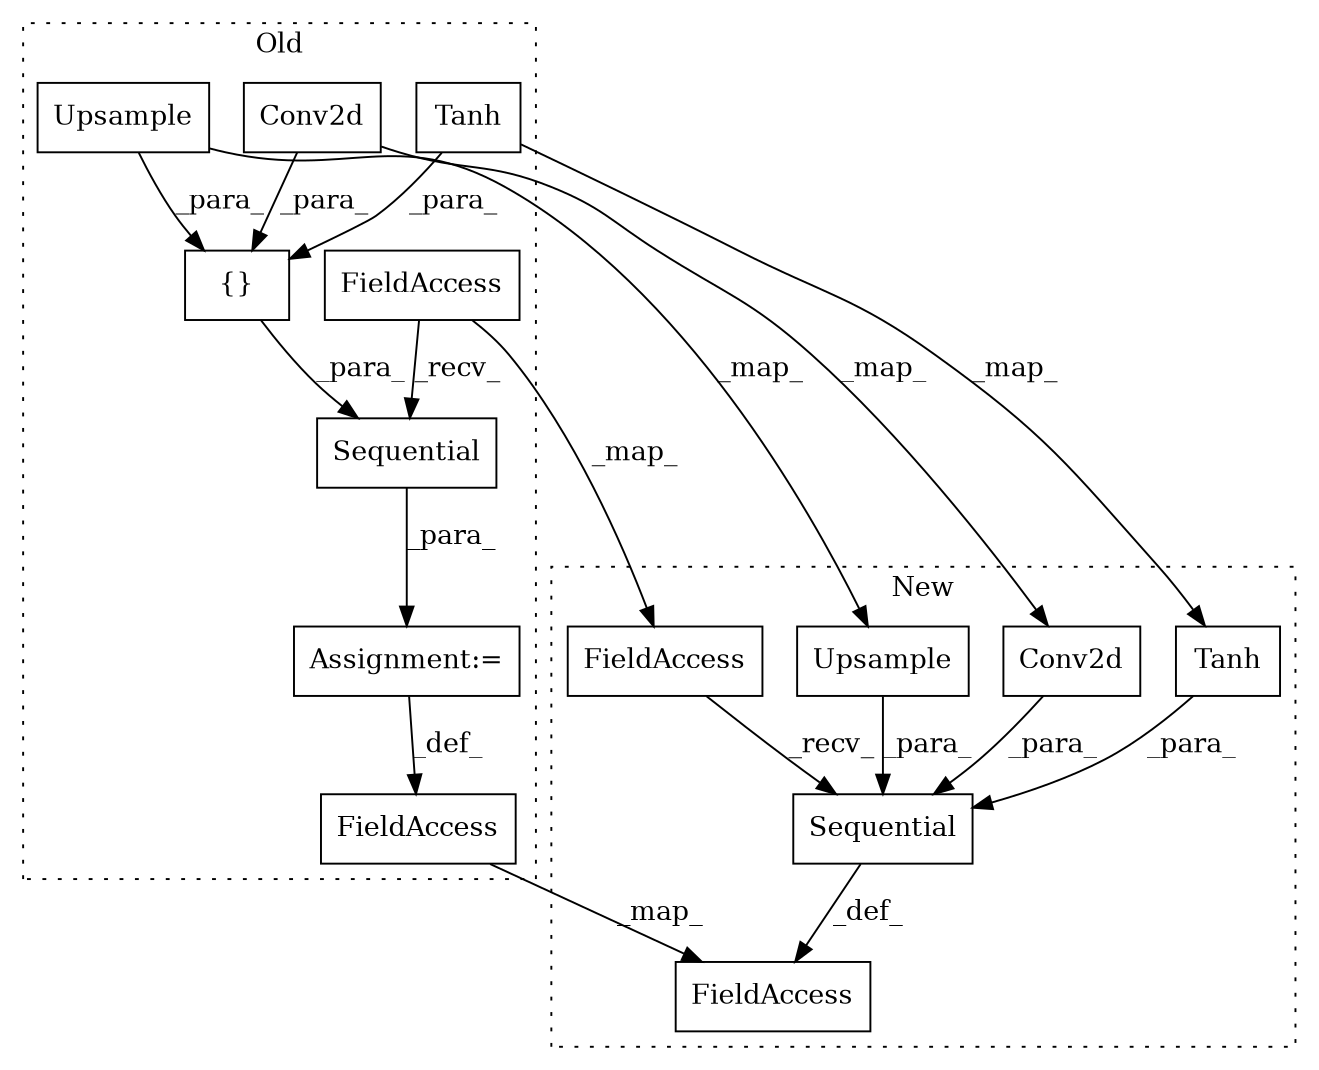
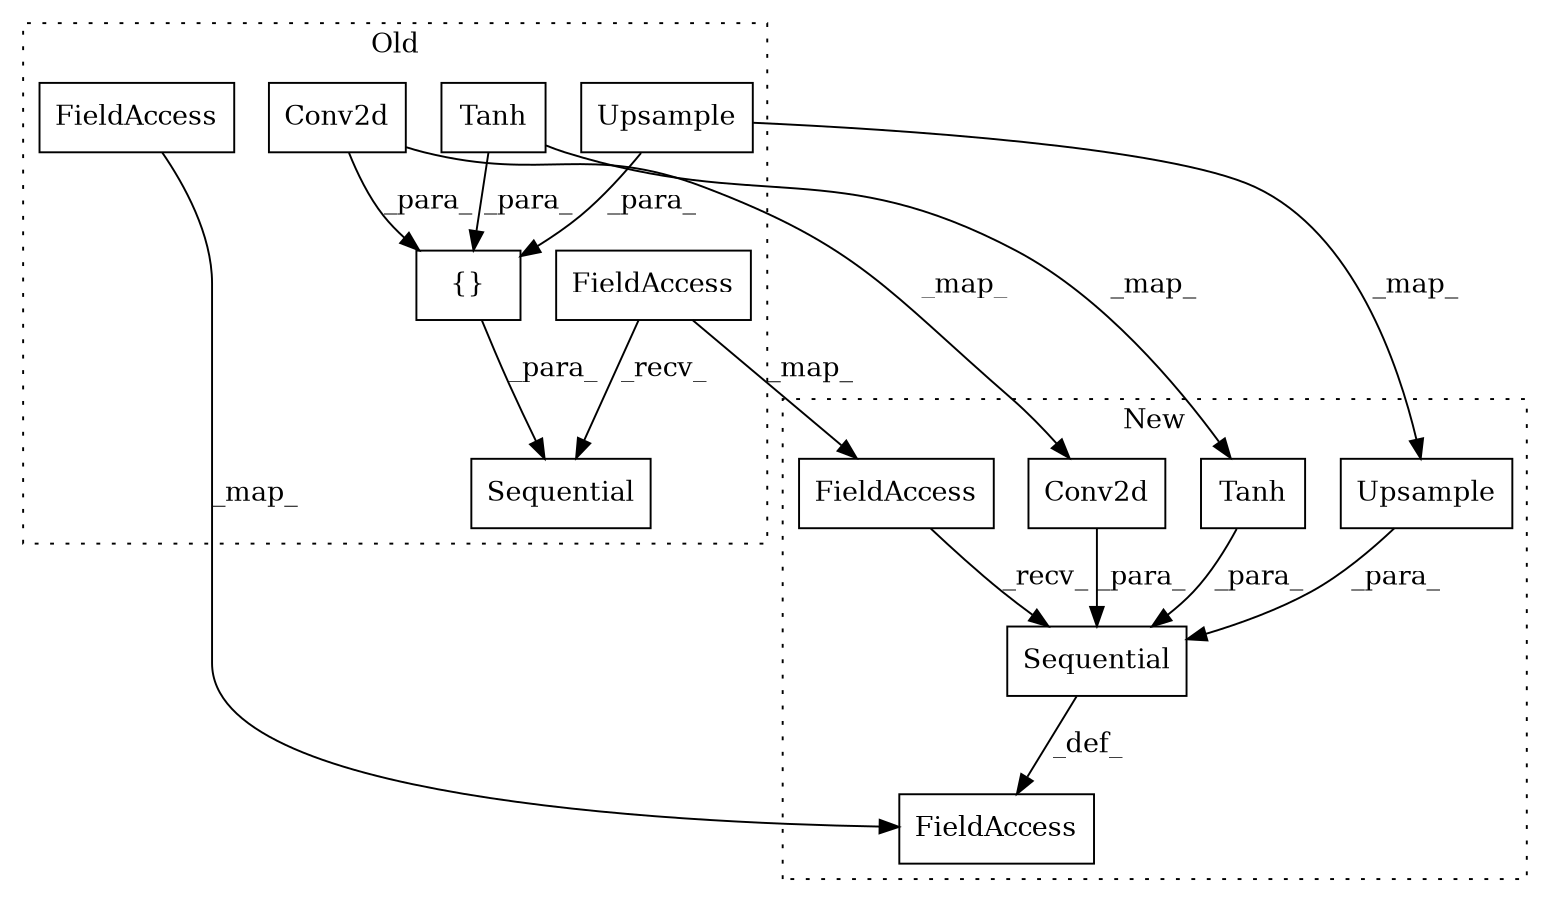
  digraph {
    node [a=32 l="9,1" shape=box]
    n1 [label=Upsample s="1841,1851"]
    n2 [a=22 l=10 label=FieldAccess s=1915]
    n3 [l="7,1" label=Conv2d s="1862,1891"]
    n4 [l=6 label=Tanh s=1902]
    n5 [a=4 l="1,1" label="{}" s="1831,1908"]
    n6 [l="11,1" label=Sequential s="1935,1951"]
-   n7 [a=7 l=1 label="Assignment:=" s=1925]
    n8 [a=22 l=8 label=FieldAccess s=1926]
    n9 [label=Upsample s="1952,1962"]
    n10 [a=22 l=10 label=FieldAccess s=1912]
    n11 [l="7,1" label=Conv2d s="2043,2070"]
    n12 [l=6 label=Tanh s=2081]
    n13 [l="11,1" label=Sequential s="1932,2087"]
    n14 [a=22 l=8 label=FieldAccess s=1923]
    subgraph cluster_1 {
      label=Old
      style=dotted
      n1
      n2
      n3
      n4
      n5
      n6
-     n7
      n8
    }
    subgraph cluster_2 {
      label=New
      style=dotted
      n9
      n10
      n11
      n12
      n13
      n14
    }
    n1 -> n5 [label=_para_]
    n1 -> n9 [label=_map_]
    n2 -> n10 [label=_map_]
    n3 -> n5 [label=_para_]
    n3 -> n11 [label=_map_]
    n4 -> n5 [label=_para_]
    n4 -> n12 [label=_map_]
    n5 -> n6 [label=_para_]
-   n6 -> n7 [label=_para_]
-   n7 -> n2 [label=_def_]
    n8 -> n6 [label=_recv_]
    n8 -> n14 [label=_map_]
    n9 -> n13 [label=_para_]
    n11 -> n13 [label=_para_]
    n12 -> n13 [label=_para_]
    n13 -> n10 [label=_def_]
    n14 -> n13 [label=_recv_]
  }
